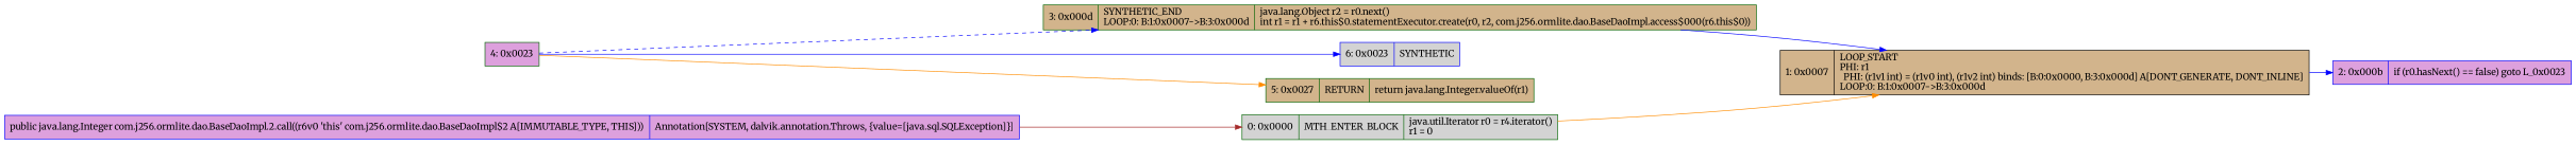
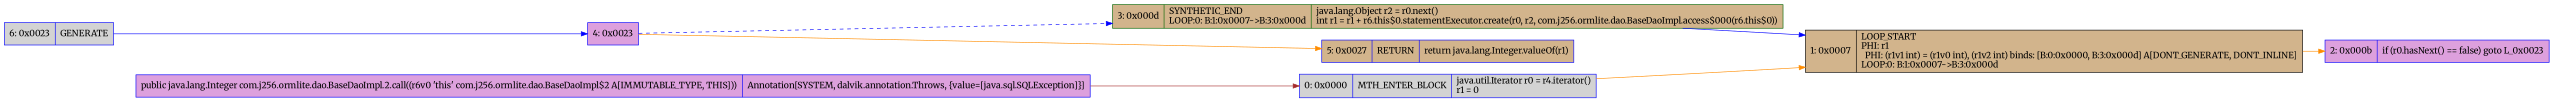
  digraph {
    fontname=Merriweather
    rankdir=LR
    node [color=darkgreen fillcolor=tan fontname=Merriweather shape=record style=filled]
    edge [color=blue fontname=Merriweather]
-   n1 [fillcolor=lightgrey label="{0\:\ 0x0000|MTH_ENTER_BLOCK\l|java.util.Iterator r0 = r4.iterator()\lr1 = 0\l}"]
+   n1 [color=blue fillcolor=lightgrey label="{0\:\ 0x0000|MTH_ENTER_BLOCK\l|java.util.Iterator r0 = r4.iterator()\lr1 = 0\l}"]
    n2 [color=black label="{1\:\ 0x0007|LOOP_START\lPHI: r1 \l  PHI: (r1v1 int) = (r1v0 int), (r1v2 int) binds: [B:0:0x0000, B:3:0x000d] A[DONT_GENERATE, DONT_INLINE]\lLOOP:0: B:1:0x0007\-\>B:3:0x000d\l}"]
    n3 [color=blue fillcolor=plum label="{2\:\ 0x000b|if (r0.hasNext() == false) goto L_0x0023\l}"]
    n4 [label="{3\:\ 0x000d|SYNTHETIC_END\lLOOP:0: B:1:0x0007\-\>B:3:0x000d\l|java.lang.Object r2 = r0.next()\lint r1 = r1 + r6.this$0.statementExecutor.create(r0, r2, com.j256.ormlite.dao.BaseDaoImpl.access$000(r6.this$0))\l}"]
-   n5 [color=blue fillcolor=lightgrey label="{6\:\ 0x0023|SYNTHETIC\l}"]
-   n6 [fillcolor=plum label="{4\:\ 0x0023}"]
-   n7 [label="{5\:\ 0x0027|RETURN\l|return java.lang.Integer.valueOf(r1)\l}"]
+   n5 [color=blue fillcolor=lightgrey label="{6\:\ 0x0023|GENERATE\l}"]
+   n6 [color=blue fillcolor=plum label="{4\:\ 0x0023}"]
+   n7 [color=blue label="{5\:\ 0x0027|RETURN\l|return java.lang.Integer.valueOf(r1)\l}"]
    n8 [color=blue fillcolor=plum label="{public java.lang.Integer com.j256.ormlite.dao.BaseDaoImpl.2.call((r6v0 'this' com.j256.ormlite.dao.BaseDaoImpl$2 A[IMMUTABLE_TYPE, THIS]))  | Annotation[SYSTEM, dalvik.annotation.Throws, \{value=[java.sql.SQLException]\}]\l}"]
    n1 -> n2 [color=darkorange]
-   n2 -> n3
+   n2 -> n3 [color=darkorange]
    n4 -> n2
-   n6 -> n5
+   n5 -> n6
    n6 -> n4 [style=dashed]
    n6 -> n7 [color=darkorange]
    n8 -> n1 [color=brown]
  }
